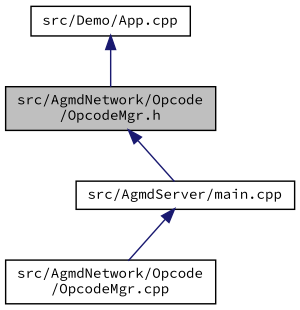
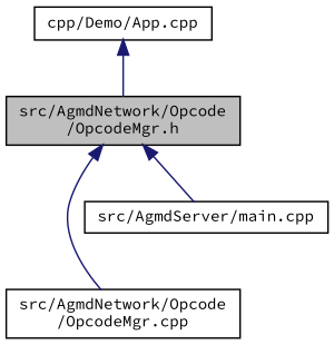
  digraph {
    fontname="Source Code Pro"
    node [color=black fillcolor=white fontname="Source Code Pro" fontsize=10 shape=record style=filled]
    edge [color=midnightblue dir=back fontname="Source Code Pro" fontsize=10 labelfontname=Helvetica labelfontsize=10 style=solid]
    n1 [fillcolor=grey75 fontcolor=black height=0.2 label="src/AgmdNetwork/Opcode\l/OpcodeMgr.h" width=0.4]
    n2 [height=0.2 label="src/AgmdNetwork/Opcode\l/OpcodeMgr.cpp" width=0.4]
    n3 [height=0.2 label="src/AgmdServer/main.cpp" width=0.4]
-   n4 [height=0.2 label="src/Demo/App.cpp" width=0.4]
-   n3 -> n2
+   n4 [height=0.2 label="cpp/Demo/App.cpp" width=0.4]
+   n1 -> n2
    n1 -> n3
    n4 -> n1
  }
